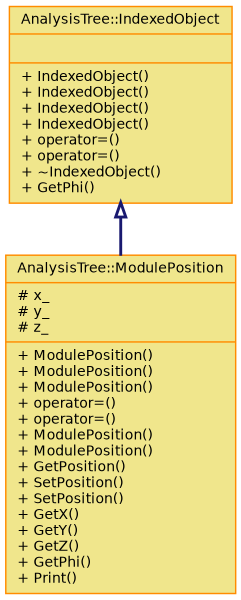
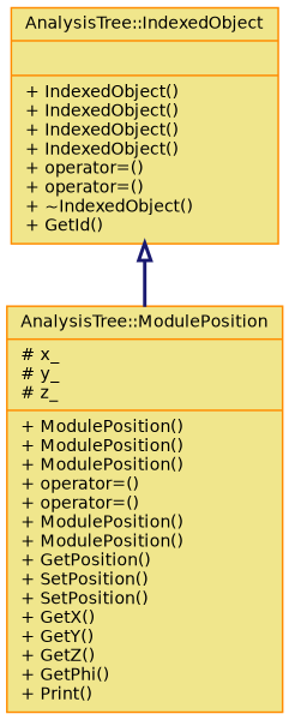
  digraph {
    node [color=darkorange fillcolor=khaki fontname=Helvetica fontsize=10 shape=record style=filled]
    n1 [fontcolor=black height=0.2 label="{AnalysisTree::ModulePosition\n|# x_\l# y_\l# z_\l|+ ModulePosition()\l+ ModulePosition()\l+ ModulePosition()\l+ operator=()\l+ operator=()\l+ ModulePosition()\l+ ModulePosition()\l+ GetPosition()\l+ SetPosition()\l+ SetPosition()\l+ GetX()\l+ GetY()\l+ GetZ()\l+ GetPhi()\l+ Print()\l}" width=0.4]
-   n2 [height=0.2 label="{AnalysisTree::IndexedObject\n||+ IndexedObject()\l+ IndexedObject()\l+ IndexedObject()\l+ IndexedObject()\l+ operator=()\l+ operator=()\l+ ~IndexedObject()\l+ GetPhi()\l}" width=0.4]
+   n2 [height=0.2 label="{AnalysisTree::IndexedObject\n||+ IndexedObject()\l+ IndexedObject()\l+ IndexedObject()\l+ IndexedObject()\l+ operator=()\l+ operator=()\l+ ~IndexedObject()\l+ GetId()\l}" width=0.4]
    n2 -> n1 [arrowtail=onormal color=midnightblue dir=back fontname=Helvetica fontsize=10 labelfontname=Helvetica labelfontsize=10 style=bold]
  }
